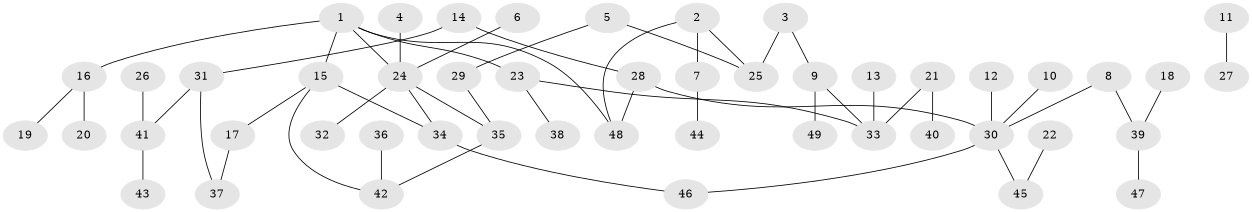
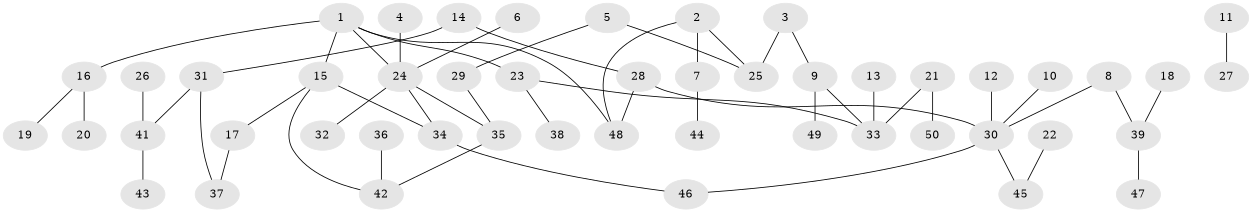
  graph {
    node [color=gray90 style=filled]
    edge [weight=1.0]
    1
    15
    16
    23
    24
    48
    17
    34
    42
    19
    20
    33
    38
    32
    35
    2
    7
    25
    44
    3
    9
    49
    4
    5
    29
    6
    8
    30
    39
    45
    46
    47
    10
    11
    27
    12
    13
    14
    28
    31
    37
    41
    18
    21
-   40
+   40 [label=50]
    22
    26
    43
    36
    1 -- 15
    1 -- 16
    1 -- 23
    1 -- 24
    1 -- 48
    15 -- 17
    15 -- 34
    15 -- 42
    16 -- 19
    16 -- 20
    23 -- 33
    23 -- 38
    24 -- 34
    24 -- 32
    24 -- 35
    17 -- 37
    34 -- 46
    35 -- 42
    2 -- 48
    2 -- 7
    2 -- 25
    7 -- 44
    3 -- 25
    3 -- 9
    9 -- 33
    9 -- 49
    4 -- 24
    5 -- 25
    5 -- 29
    29 -- 35
    6 -- 24
    8 -- 30
    8 -- 39
    30 -- 45
    30 -- 46
    39 -- 47
    10 -- 30
    11 -- 27
    12 -- 30
    13 -- 33
    14 -- 28
    14 -- 31
    28 -- 48
    28 -- 30
    31 -- 37
    31 -- 41
    41 -- 43
    18 -- 39
    21 -- 33
    21 -- 40
    22 -- 45
    26 -- 41
    36 -- 42
  }
